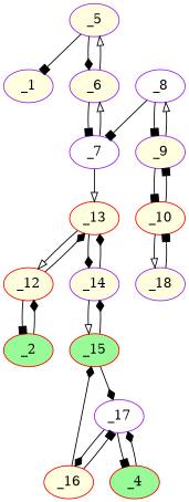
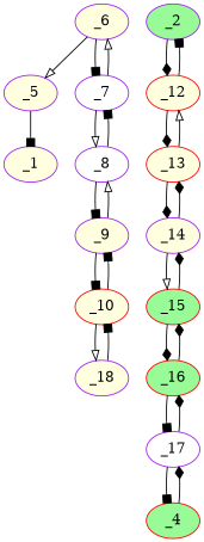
  digraph {
    node [color=purple fillcolor=lightyellow style=filled y=132.000000]
    edge [angle=2.589938 arrowhead=box orient=0.524097]
    _1 [x=118.000000 y=65.000000]
    _5 [x=112.000000 y=78.000000]
    _6 [x=99.000000 y=86.000000]
    _7 [fillcolor=white x=82.000000 y=89.000000]
-   _2 [color=red fillcolor=palegreen x=225.000000 y=128.000000]
+   _2 [fillcolor=palegreen x=225.000000 y=128.000000]
    _12 [color=red x=208.000000 y=124.000000]
    _13 [color=red x=194.000000]
    _14 [x=183.000000 y=142.000000]
    n9 [label=_18 x=42.000000]
    _10 [color=red x=48.000000 y=118.000000]
    _9 [x=56.000000 y=105.000000]
    _4 [color=red fillcolor=palegreen x=141.000000 y=186.000000]
    _17 [fillcolor=white x=148.000000 y=172.000000]
-   _16 [color=red x=157.000000 y=159.000000]
+   _16 [color=red fillcolor=palegreen x=157.000000 y=159.000000]
    _15 [color=red fillcolor=palegreen x=170.000000 y=151.000000]
    _8 [fillcolor=white x=66.000000 y=94.000000]
    _5 -> _1 [angle=-1.138389 orient=-0.907959]
-   _5 -> _6 [arrowhead=diamond]
    _6 -> _5 [angle=-0.551655 arrowhead=onormal orient=-0.524097]
    _6 -> _7 [angle=2.966920 orient=0.173785]
    _7 -> _6 [angle=-0.174672 arrowhead=onormal orient=-0.173785]
-   _7 -> _13 [angle=2.838708 arrowhead=onormal orient=0.298275]
+   _7 -> _8 [angle=2.838708 arrowhead=onormal orient=0.298275]
    _2 -> _12 [angle=-2.910502 arrowhead=diamond orient=-0.229039]
    _12 -> _2 [angle=0.231091 orient=0.229039]
    _12 -> _13 [angle=2.622447 arrowhead=diamond orient=0.496139]
    _13 -> _12 [angle=-0.519146 arrowhead=onormal orient=-0.496139]
    _13 -> _14 [angle=2.403778 arrowhead=diamond orient=0.672673]
    _14 -> _13 [angle=-0.737815 arrowhead=diamond orient=-0.672673]
    _14 -> _15 [angle=2.536048 arrowhead=onormal orient=0.569210]
    n9 -> _10 [angle=-1.165905 orient=-0.919145]
    _10 -> n9 [angle=1.975688 arrowhead=onormal orient=0.919145]
    _10 -> _9 [angle=-1.019141 orient=-0.851658]
    _9 -> _10 [angle=2.122451 orient=0.851658]
    _9 -> _8 [angle=-0.832981 arrowhead=onormal orient=-0.739940]
    _4 -> _17 [angle=-1.107149 arrowhead=diamond orient=-0.894427]
    _17 -> _4 [angle=2.034444 orient=0.894427]
    _17 -> _16 [angle=-0.965252 arrowhead=diamond orient=-0.822192]
    _16 -> _17 [angle=2.176341 orient=0.822192]
    _16 -> _15 [angle=-0.551655 arrowhead=diamond orient=-0.524097]
    _15 -> _14 [angle=-0.605545 arrowhead=diamond orient=-0.569210]
-   _15 -> _17 [arrowhead=diamond]
+   _15 -> _16 [arrowhead=diamond]
    _8 -> _7 [angle=-0.302885 orient=-0.298275]
    _8 -> _9 [angle=2.308611 orient=0.739940]
  }
